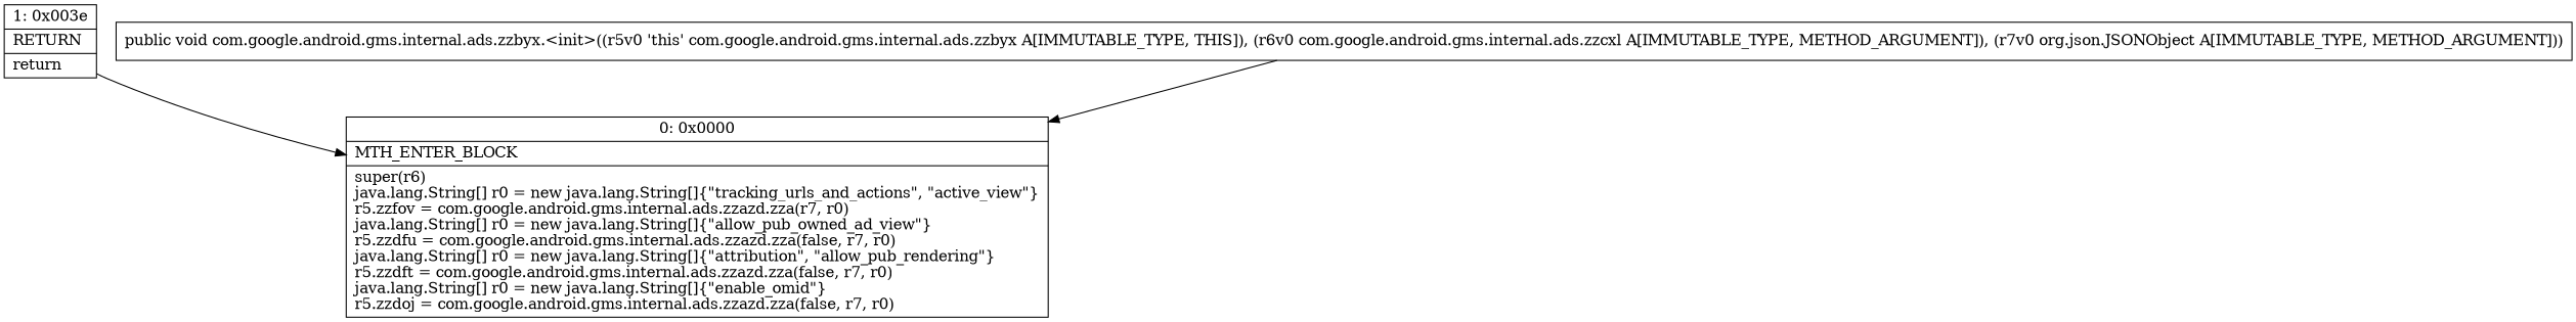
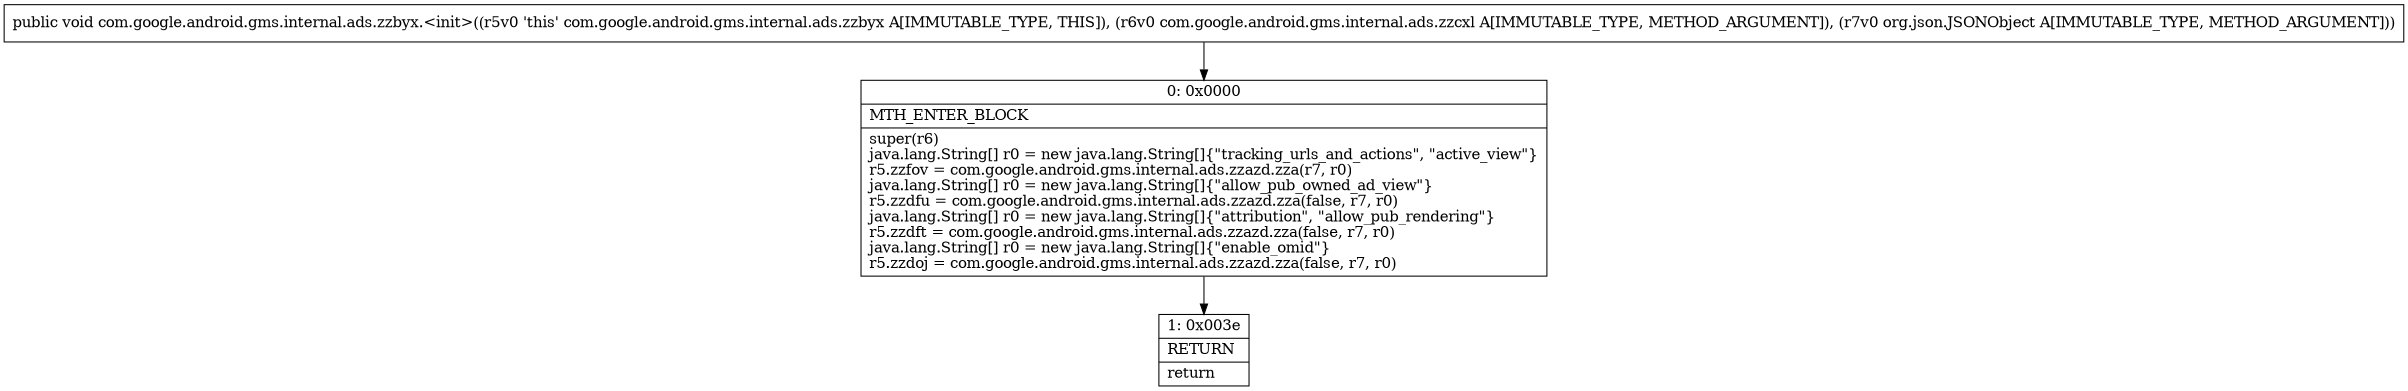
  digraph {
    node [shape=record]
    n1 [label="{0\:\ 0x0000|MTH_ENTER_BLOCK\l|super(r6)\ljava.lang.String[] r0 = new java.lang.String[]\{\"tracking_urls_and_actions\", \"active_view\"\}\lr5.zzfov = com.google.android.gms.internal.ads.zzazd.zza(r7, r0)\ljava.lang.String[] r0 = new java.lang.String[]\{\"allow_pub_owned_ad_view\"\}\lr5.zzdfu = com.google.android.gms.internal.ads.zzazd.zza(false, r7, r0)\ljava.lang.String[] r0 = new java.lang.String[]\{\"attribution\", \"allow_pub_rendering\"\}\lr5.zzdft = com.google.android.gms.internal.ads.zzazd.zza(false, r7, r0)\ljava.lang.String[] r0 = new java.lang.String[]\{\"enable_omid\"\}\lr5.zzdoj = com.google.android.gms.internal.ads.zzazd.zza(false, r7, r0)\l}"]
    n2 [label="{1\:\ 0x003e|RETURN\l|return\l}"]
    n3 [label="{public void com.google.android.gms.internal.ads.zzbyx.\<init\>((r5v0 'this' com.google.android.gms.internal.ads.zzbyx A[IMMUTABLE_TYPE, THIS]), (r6v0 com.google.android.gms.internal.ads.zzcxl A[IMMUTABLE_TYPE, METHOD_ARGUMENT]), (r7v0 org.json.JSONObject A[IMMUTABLE_TYPE, METHOD_ARGUMENT])) }"]
-   n2 -> n1
+   n1 -> n2
    n3 -> n1
  }
